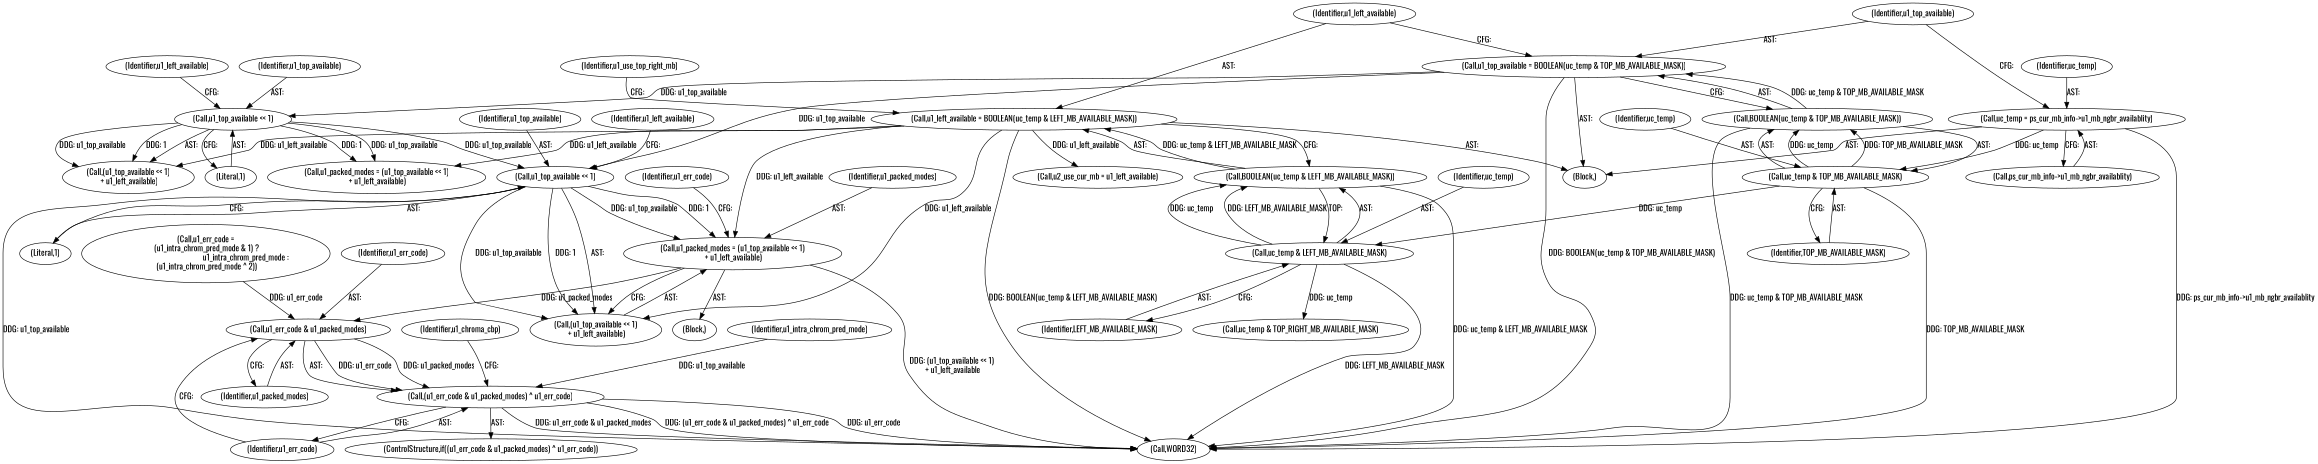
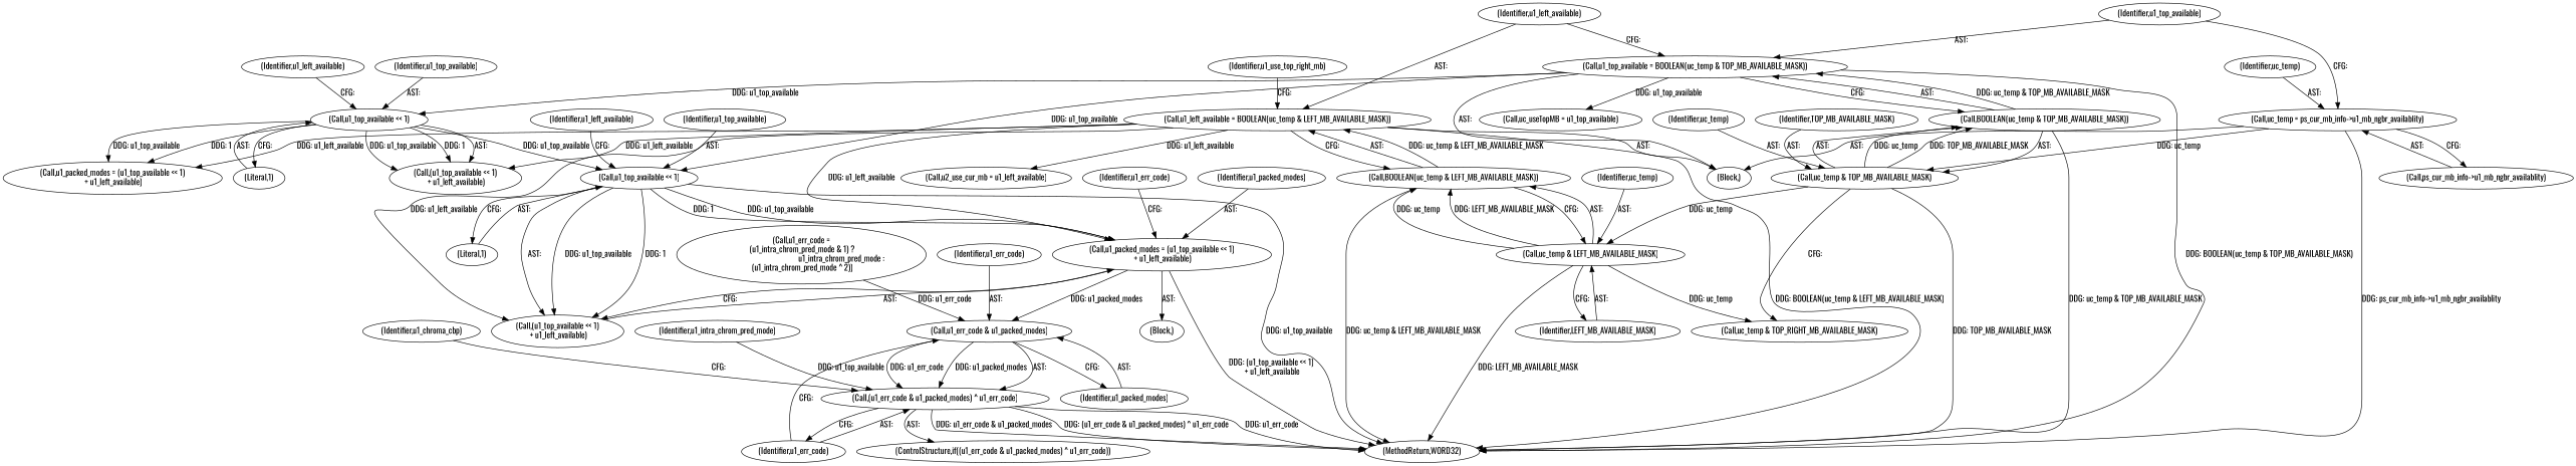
  digraph {
    fontname=Oswald
    node [fontname=Oswald]
    edge [fontname=Oswald]
    n1 [label="(Call,u1_packed_modes = (u1_top_available << 1)\n + u1_left_available)"]
    n2 [label="(Call,u1_err_code & u1_packed_modes)"]
-   n3 [label="(Call,WORD32)"]
+   n3 [label="(MethodReturn,WORD32)"]
    n4 [label="(Call,(u1_top_available << 1)\n + u1_left_available)"]
    n5 [label="(Block,)"]
    n6 [label="(Call,(u1_err_code & u1_packed_modes) ^ u1_err_code)"]
    n7 [label="(Identifier,u1_packed_modes)"]
    n8 [label="(Call,u1_top_available << 1)"]
    n9 [label="(Literal,1)"]
    n10 [label="(Call,u1_top_available << 1)"]
    n11 [label="(Call,(u1_top_available << 1)\n + u1_left_available)"]
    n12 [label="(Literal,1)"]
    n13 [label="(Call,u1_packed_modes = (u1_top_available << 1)\n + u1_left_available)"]
    n14 [label="(Call,u1_top_available = BOOLEAN(uc_temp & TOP_MB_AVAILABLE_MASK))"]
    n15 [label="(Call,BOOLEAN(uc_temp & TOP_MB_AVAILABLE_MASK))"]
    n16 [label="(Block,)"]
+   n17 [label="(Call,uc_useTopMB = u1_top_available)"]
    n18 [label="(Call,uc_temp & TOP_MB_AVAILABLE_MASK)"]
    n19 [label="(Call,uc_temp & LEFT_MB_AVAILABLE_MASK)"]
    n20 [label="(Identifier,TOP_MB_AVAILABLE_MASK)"]
    n21 [label="(Call,BOOLEAN(uc_temp & LEFT_MB_AVAILABLE_MASK))"]
    n22 [label="(Identifier,LEFT_MB_AVAILABLE_MASK)"]
    n23 [label="(Call,uc_temp & TOP_RIGHT_MB_AVAILABLE_MASK)"]
    n24 [label="(Call,uc_temp = ps_cur_mb_info->u1_mb_ngbr_availablity)"]
    n25 [label="(Call,ps_cur_mb_info->u1_mb_ngbr_availablity)"]
    n26 [label="(Call,u1_left_available = BOOLEAN(uc_temp & LEFT_MB_AVAILABLE_MASK))"]
    n27 [label="(Call,u2_use_cur_mb = u1_left_available)"]
    n28 [label="(Identifier,u1_err_code)"]
    n29 [label="(ControlStructure,if((u1_err_code & u1_packed_modes) ^ u1_err_code))"]
    n30 [label="(Identifier,uc_temp)"]
    n31 [label="(Identifier,uc_temp)"]
    n32 [label="(Identifier,u1_err_code)"]
    n33 [label="(Identifier,u1_left_available)"]
    n34 [label="(Identifier,u1_left_available)"]
    n35 [label="(Identifier,uc_temp)"]
    n36 [label="(Identifier,u1_use_top_right_mb)"]
    n37 [label="(Identifier,u1_left_available)"]
    n38 [label="(Identifier,u1_err_code)"]
    n39 [label="(Call,u1_err_code =\n (u1_intra_chrom_pred_mode & 1) ?\n                                            u1_intra_chrom_pred_mode :\n (u1_intra_chrom_pred_mode ^ 2))"]
    n40 [label="(Identifier,u1_top_available)"]
    n41 [label="(Identifier,u1_chroma_cbp)"]
    n42 [label="(Identifier,u1_intra_chrom_pred_mode)"]
    n43 [label="(Identifier,u1_packed_modes)"]
    n44 [label="(Identifier,u1_top_available)"]
    n45 [label="(Identifier,u1_top_available)"]
    n1 -> n2 [label="DDG: u1_packed_modes"]
    n1 -> n3 [label="DDG: (u1_top_available << 1)\n + u1_left_available"]
    n1 -> n4 [label="CFG: "]
    n1 -> n5 [label="AST: "]
    n2 -> n6 [label="AST: "]
    n2 -> n6 [label="DDG: u1_err_code"]
    n2 -> n6 [label="DDG: u1_packed_modes"]
    n2 -> n7 [label="CFG: "]
    n4 -> n1 [label="AST: "]
    n6 -> n3 [label="DDG: u1_err_code"]
    n6 -> n3 [label="DDG: u1_err_code & u1_packed_modes"]
    n6 -> n3 [label="DDG: (u1_err_code & u1_packed_modes) ^ u1_err_code"]
    n6 -> n28 [label="CFG: "]
    n6 -> n29 [label="AST: "]
    n7 -> n2 [label="AST: "]
    n8 -> n1 [label="DDG: u1_top_available"]
    n8 -> n1 [label="DDG: 1"]
    n8 -> n3 [label="DDG: u1_top_available"]
    n8 -> n4 [label="AST: "]
    n8 -> n4 [label="DDG: u1_top_available"]
    n8 -> n4 [label="DDG: 1"]
    n8 -> n9 [label="CFG: "]
    n9 -> n8 [label="AST: "]
    n10 -> n8 [label="DDG: u1_top_available"]
    n10 -> n11 [label="AST: "]
    n10 -> n11 [label="DDG: u1_top_available"]
    n10 -> n11 [label="DDG: 1"]
    n10 -> n12 [label="CFG: "]
    n10 -> n13 [label="DDG: u1_top_available"]
    n10 -> n13 [label="DDG: 1"]
    n12 -> n10 [label="AST: "]
    n14 -> n3 [label="DDG: BOOLEAN(uc_temp & TOP_MB_AVAILABLE_MASK)"]
    n14 -> n8 [label="DDG: u1_top_available"]
    n14 -> n10 [label="DDG: u1_top_available"]
    n14 -> n15 [label="CFG: "]
    n14 -> n16 [label="AST: "]
+   n14 -> n17 [label="DDG: u1_top_available"]
    n15 -> n3 [label="DDG: uc_temp & TOP_MB_AVAILABLE_MASK"]
    n15 -> n14 [label="AST: "]
    n15 -> n14 [label="DDG: uc_temp & TOP_MB_AVAILABLE_MASK"]
    n15 -> n18 [label="AST: "]
    n18 -> n3 [label="DDG: TOP_MB_AVAILABLE_MASK"]
    n18 -> n15 [label="AST: "]
    n18 -> n15 [label="DDG: uc_temp"]
    n18 -> n15 [label="DDG: TOP_MB_AVAILABLE_MASK"]
    n18 -> n19 [label="DDG: uc_temp"]
-   n18 -> n20 [label="CFG: "]
+   n18 -> n23 [label="CFG: "]
    n19 -> n3 [label="DDG: LEFT_MB_AVAILABLE_MASK"]
    n19 -> n21 [label="AST: "]
    n19 -> n21 [label="DDG: uc_temp"]
    n19 -> n21 [label="DDG: LEFT_MB_AVAILABLE_MASK"]
    n19 -> n22 [label="CFG: "]
    n19 -> n23 [label="DDG: uc_temp"]
    n20 -> n18 [label="AST: "]
    n21 -> n3 [label="DDG: uc_temp & LEFT_MB_AVAILABLE_MASK"]
-   n21 -> n19 [label="TOP: "]
+   n21 -> n19 [label="CFG: "]
    n21 -> n26 [label="AST: "]
    n21 -> n26 [label="DDG: uc_temp & LEFT_MB_AVAILABLE_MASK"]
    n22 -> n19 [label="AST: "]
    n24 -> n3 [label="DDG: ps_cur_mb_info->u1_mb_ngbr_availablity"]
    n24 -> n16 [label="AST: "]
    n24 -> n18 [label="DDG: uc_temp"]
    n24 -> n25 [label="CFG: "]
    n25 -> n24 [label="AST: "]
    n26 -> n1 [label="DDG: u1_left_available"]
    n26 -> n3 [label="DDG: BOOLEAN(uc_temp & LEFT_MB_AVAILABLE_MASK)"]
    n26 -> n4 [label="DDG: u1_left_available"]
    n26 -> n11 [label="DDG: u1_left_available"]
    n26 -> n13 [label="DDG: u1_left_available"]
    n26 -> n16 [label="AST: "]
    n26 -> n21 [label="CFG: "]
    n26 -> n27 [label="DDG: u1_left_available"]
    n28 -> n2 [label="CFG: "]
    n28 -> n6 [label="AST: "]
    n30 -> n19 [label="AST: "]
    n31 -> n18 [label="AST: "]
    n32 -> n1 [label="CFG: "]
    n33 -> n8 [label="CFG: "]
    n34 -> n14 [label="CFG: "]
    n34 -> n26 [label="AST: "]
    n35 -> n24 [label="AST: "]
    n36 -> n26 [label="CFG: "]
    n37 -> n10 [label="CFG: "]
    n38 -> n2 [label="AST: "]
    n39 -> n2 [label="DDG: u1_err_code"]
    n40 -> n14 [label="AST: "]
    n40 -> n24 [label="CFG: "]
    n41 -> n6 [label="CFG: "]
    n42 -> n6 [label="DDG: u1_top_available"]
    n43 -> n1 [label="AST: "]
    n44 -> n8 [label="AST: "]
    n45 -> n10 [label="AST: "]
  }
